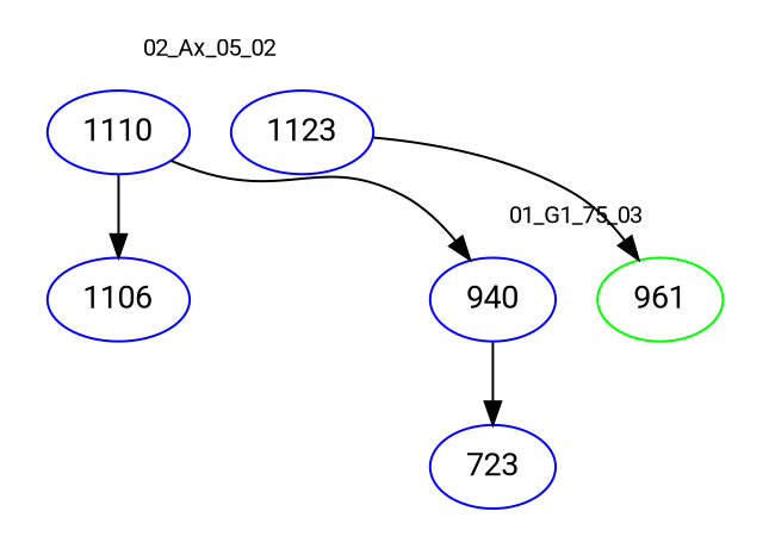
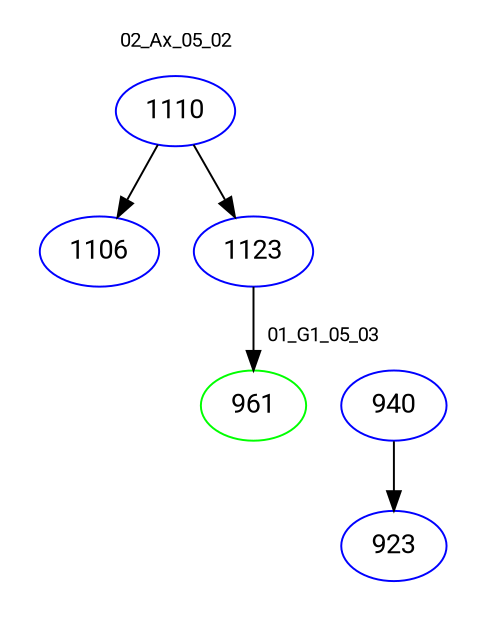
  digraph {
    fontname=Roboto
    node [color=blue fontname=Roboto]
    edge [color=black fontname=Roboto]
    n1 [label=1110]
    n2 [label=1106]
    n3 [label=1123]
    n4 [label=940]
-   n5 [label=723]
+   n5 [label=923]
    n6 [color=green label=961]
    subgraph cluster_1 {
      color=white
      fontsize=10
      label="02_Ax_05_02"
      n1
      n2
      n3
    }
    subgraph cluster_2 {
      color=white
      fontsize=10
-     label="01_G1_75_03"
+     label="01_G1_05_03"
      n4
      n5
      n6
    }
    n1 -> n2
-   n1 -> n4
+   n1 -> n3
    n3 -> n6
    n4 -> n5
  }
